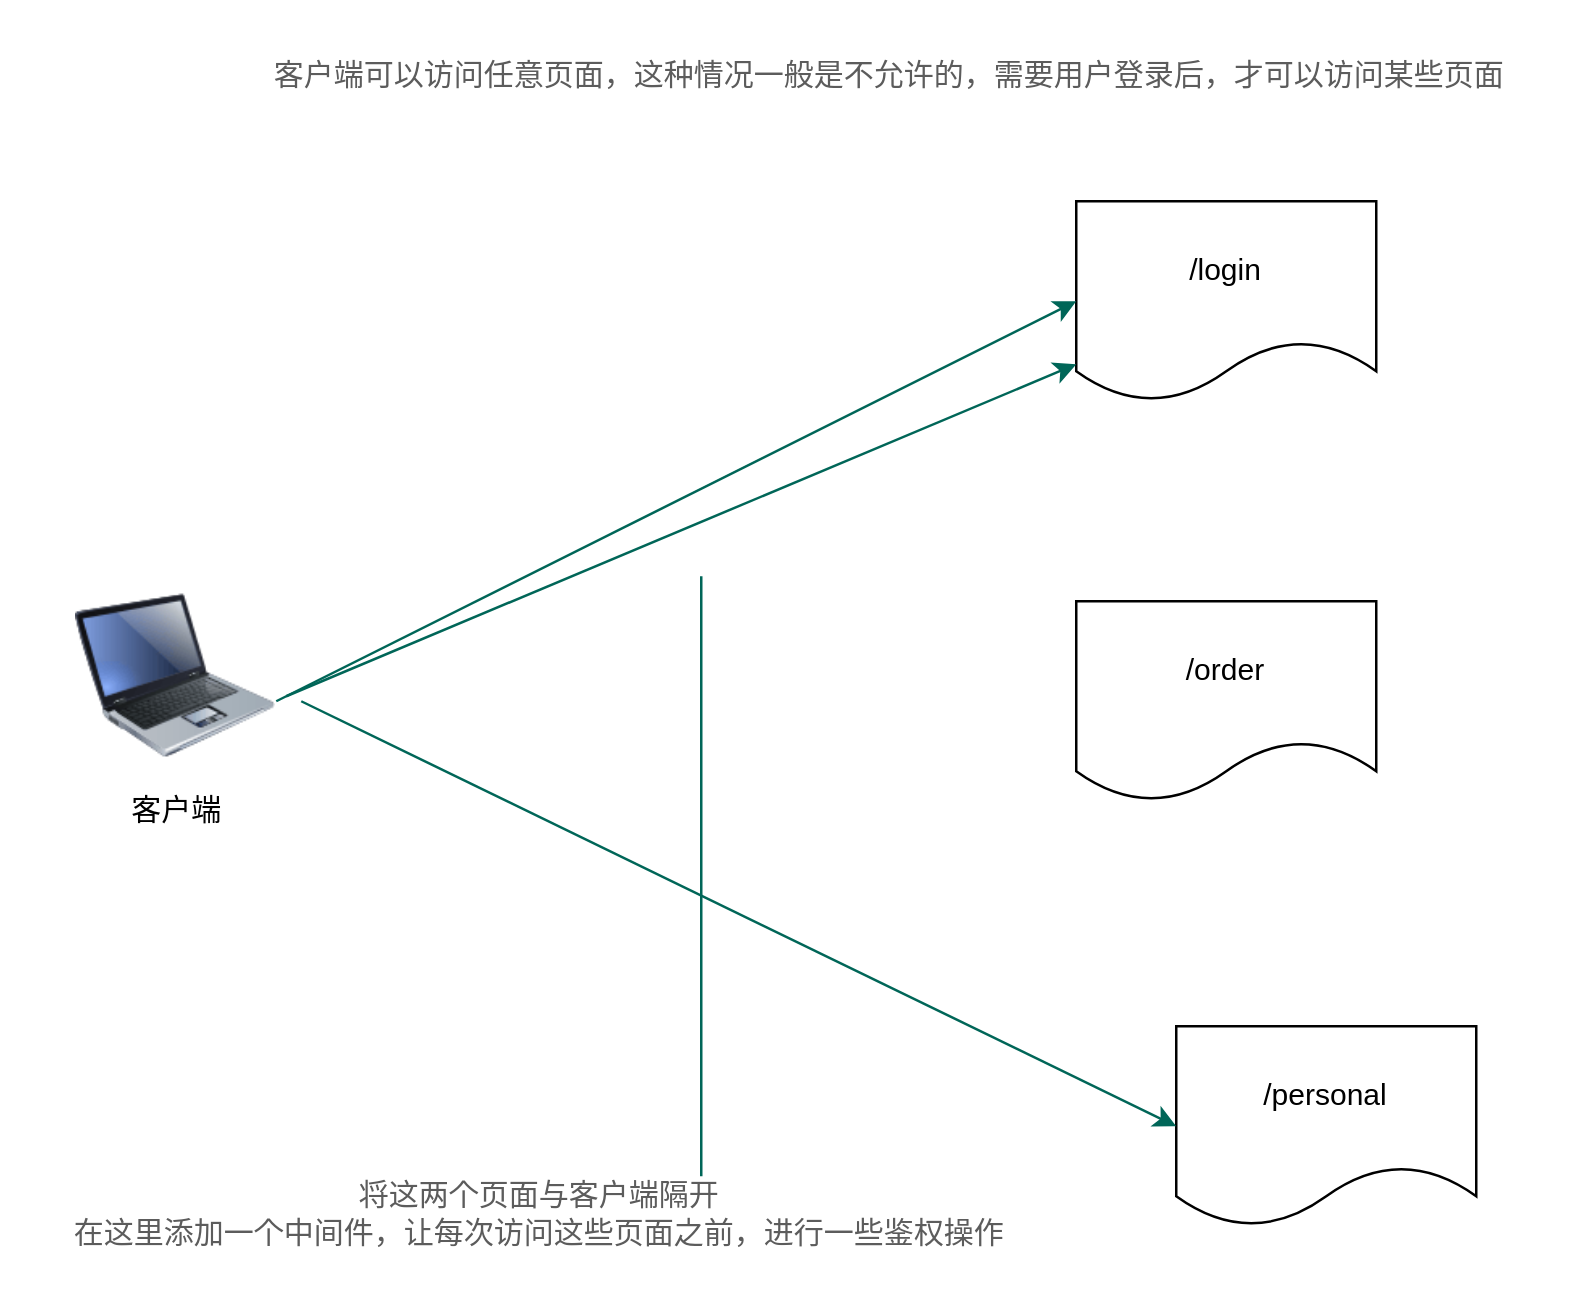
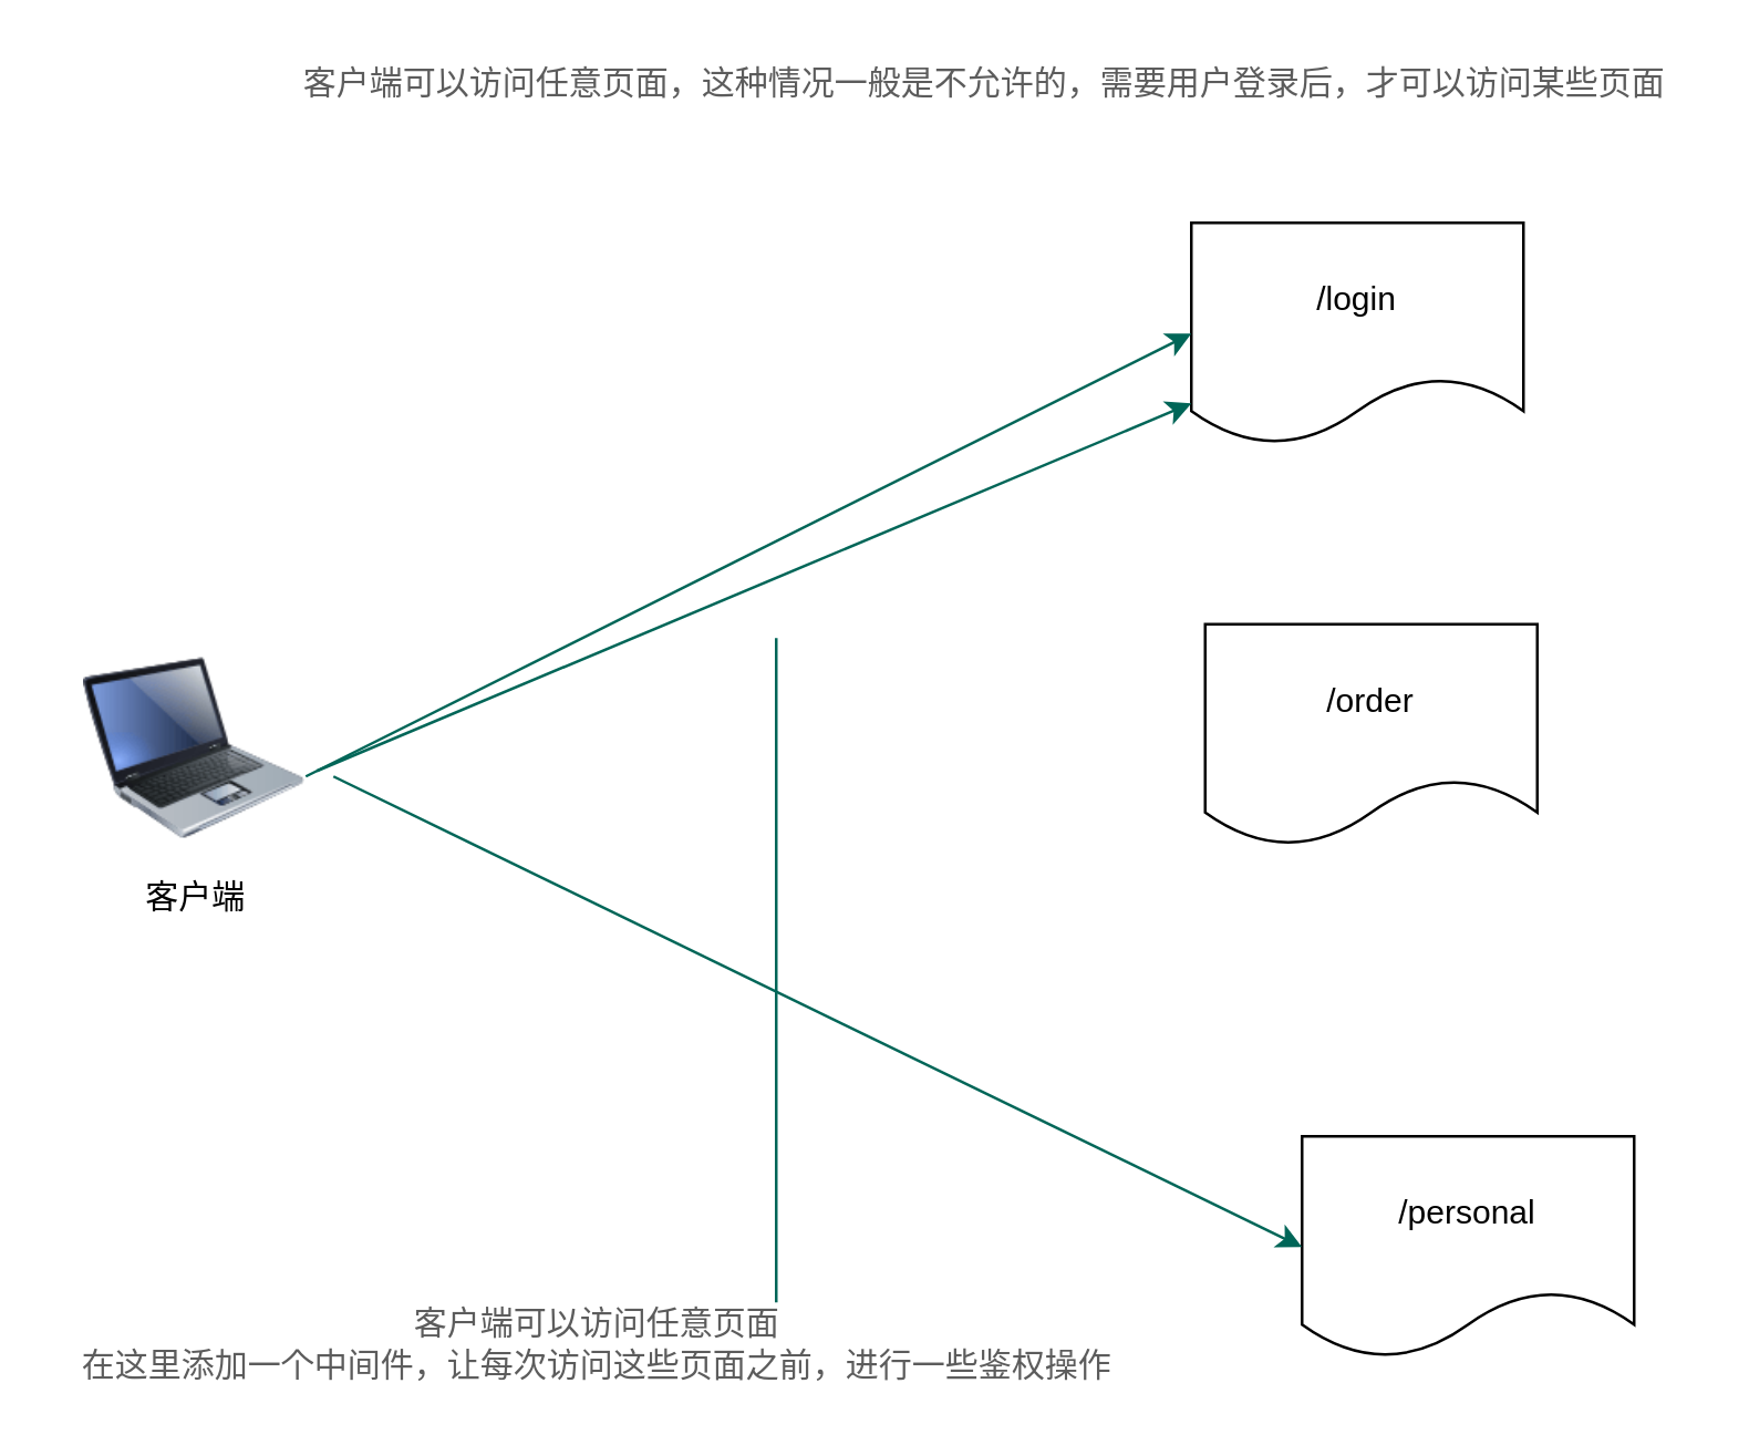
  <mxCell id="0" />
  <mxCell id="1" parent="0" />
  <mxCell id="2" value="客户端" style="image;html=1;image=img/lib/clip_art/computers/Laptop_128x128.png" vertex="1" parent="1"><mxGeometry x="30" y="230" width="80" height="80" as="geometry" /></mxCell>
  <mxCell id="3" value="/login" style="shape=document;whiteSpace=wrap;html=1;boundedLbl=1;rounded=0;sketch=0;" vertex="1" parent="1"><mxGeometry x="430" y="80" width="120" height="80" as="geometry" /></mxCell>
- <mxCell id="4" value="/order" style="shape=document;whiteSpace=wrap;html=1;boundedLbl=1;rounded=0;sketch=0;" vertex="1" parent="1"><mxGeometry x="430" y="240" width="120" height="80" as="geometry" /></mxCell>
+ <mxCell id="4" value="/order" style="shape=document;whiteSpace=wrap;html=1;boundedLbl=1;rounded=0;sketch=0;" vertex="1" parent="1"><mxGeometry x="435" y="225" width="120" height="80" as="geometry" /></mxCell>
  <mxCell id="5" value="/personal" style="shape=document;whiteSpace=wrap;html=1;boundedLbl=1;rounded=0;sketch=0;" vertex="1" parent="1"><mxGeometry x="470" y="410" width="120" height="80" as="geometry" /></mxCell>
  <mxCell id="6" value="" style="endArrow=classic;html=1;strokeColor=#006658;fillColor=#21C0A5;fontColor=#5C5C5C;entryX=0;entryY=0.5;entryDx=0;entryDy=0;" edge="1" parent="1" target="3"><mxGeometry width="50" height="50" relative="1" as="geometry"><mxPoint x="110" y="280" as="sourcePoint" /><mxPoint x="160" y="230" as="targetPoint" /></mxGeometry></mxCell>
  <mxCell id="7" value="" style="endArrow=classic;html=1;strokeColor=#006658;fillColor=#21C0A5;fontColor=#5C5C5C;exitX=1.05;exitY=0.6;exitDx=0;exitDy=0;exitPerimeter=0;" edge="1" parent="1" source="2" target="3"><mxGeometry width="50" height="50" relative="1" as="geometry"><mxPoint x="120" y="290" as="sourcePoint" /><mxPoint x="350" y="130" as="targetPoint" /></mxGeometry></mxCell>
  <mxCell id="8" value="" style="endArrow=classic;html=1;strokeColor=#006658;fillColor=#21C0A5;fontColor=#5C5C5C;entryX=0;entryY=0.5;entryDx=0;entryDy=0;" edge="1" parent="1" target="5"><mxGeometry width="50" height="50" relative="1" as="geometry"><mxPoint x="120" y="280" as="sourcePoint" /><mxPoint x="344" y="290" as="targetPoint" /></mxGeometry></mxCell>
  <mxCell id="9" value="客户端可以访问任意页面，这种情况一般是不允许的，需要用户登录后，才可以访问某些页面" style="text;html=1;align=center;verticalAlign=middle;resizable=0;points=[];autosize=1;fontColor=#5C5C5C;" vertex="1" parent="1"><mxGeometry x="100" y="20" width="510" height="20" as="geometry" /></mxCell>
  <mxCell id="10" value="" style="endArrow=none;html=1;strokeColor=#006658;fillColor=#21C0A5;fontColor=#5C5C5C;" edge="1" parent="1"><mxGeometry width="50" height="50" relative="1" as="geometry"><mxPoint x="280" y="470" as="sourcePoint" /><mxPoint x="280" y="230" as="targetPoint" /></mxGeometry></mxCell>
- <mxCell id="11" value="将这两个页面与客户端隔开&lt;br&gt;在这里添加一个中间件，让每次访问这些页面之前，进行一些鉴权操作" style="text;html=1;align=center;verticalAlign=middle;resizable=0;points=[];autosize=1;fontColor=#5C5C5C;" vertex="1" parent="1"><mxGeometry x="20" y="470" width="390" height="30" as="geometry" /></mxCell>
+ <mxCell id="11" value="客户端可以访问任意页面&lt;br&gt;在这里添加一个中间件，让每次访问这些页面之前，进行一些鉴权操作" style="text;html=1;align=center;verticalAlign=middle;resizable=0;points=[];autosize=1;fontColor=#5C5C5C;" vertex="1" parent="1"><mxGeometry x="20" y="470" width="390" height="30" as="geometry" /></mxCell>
